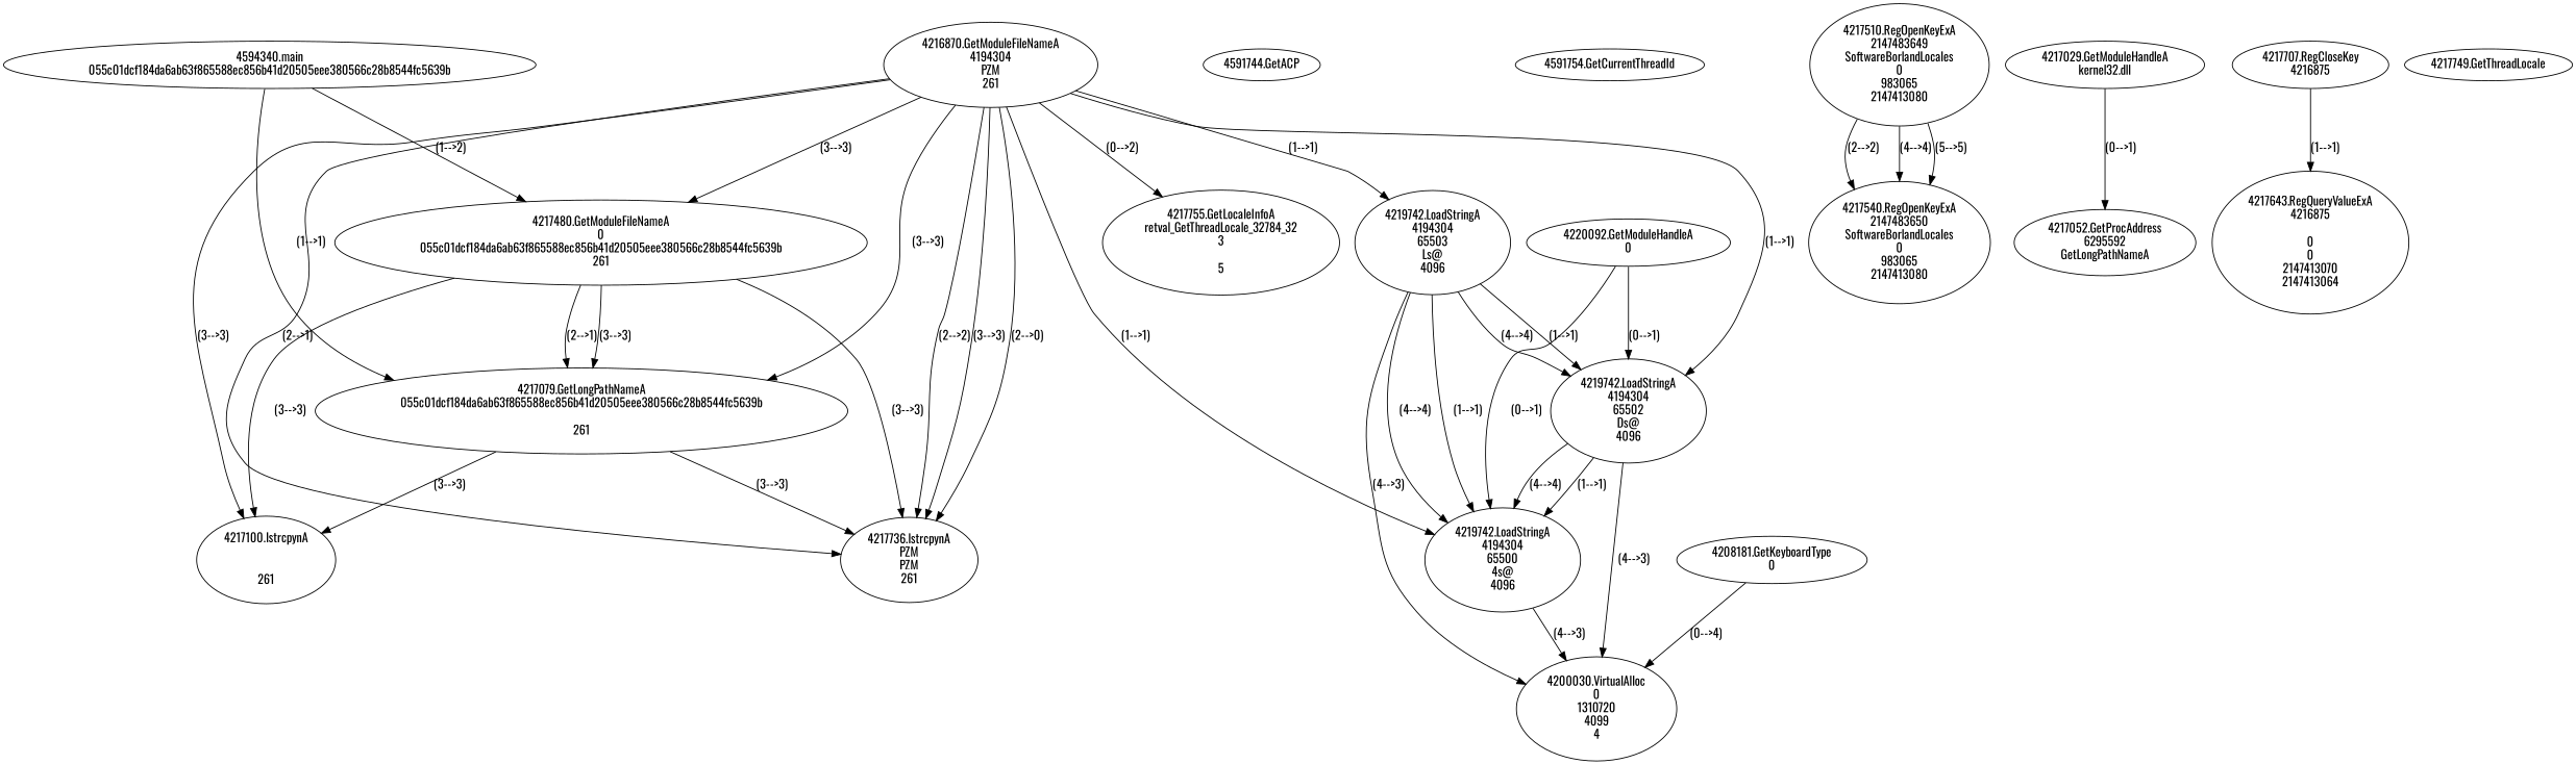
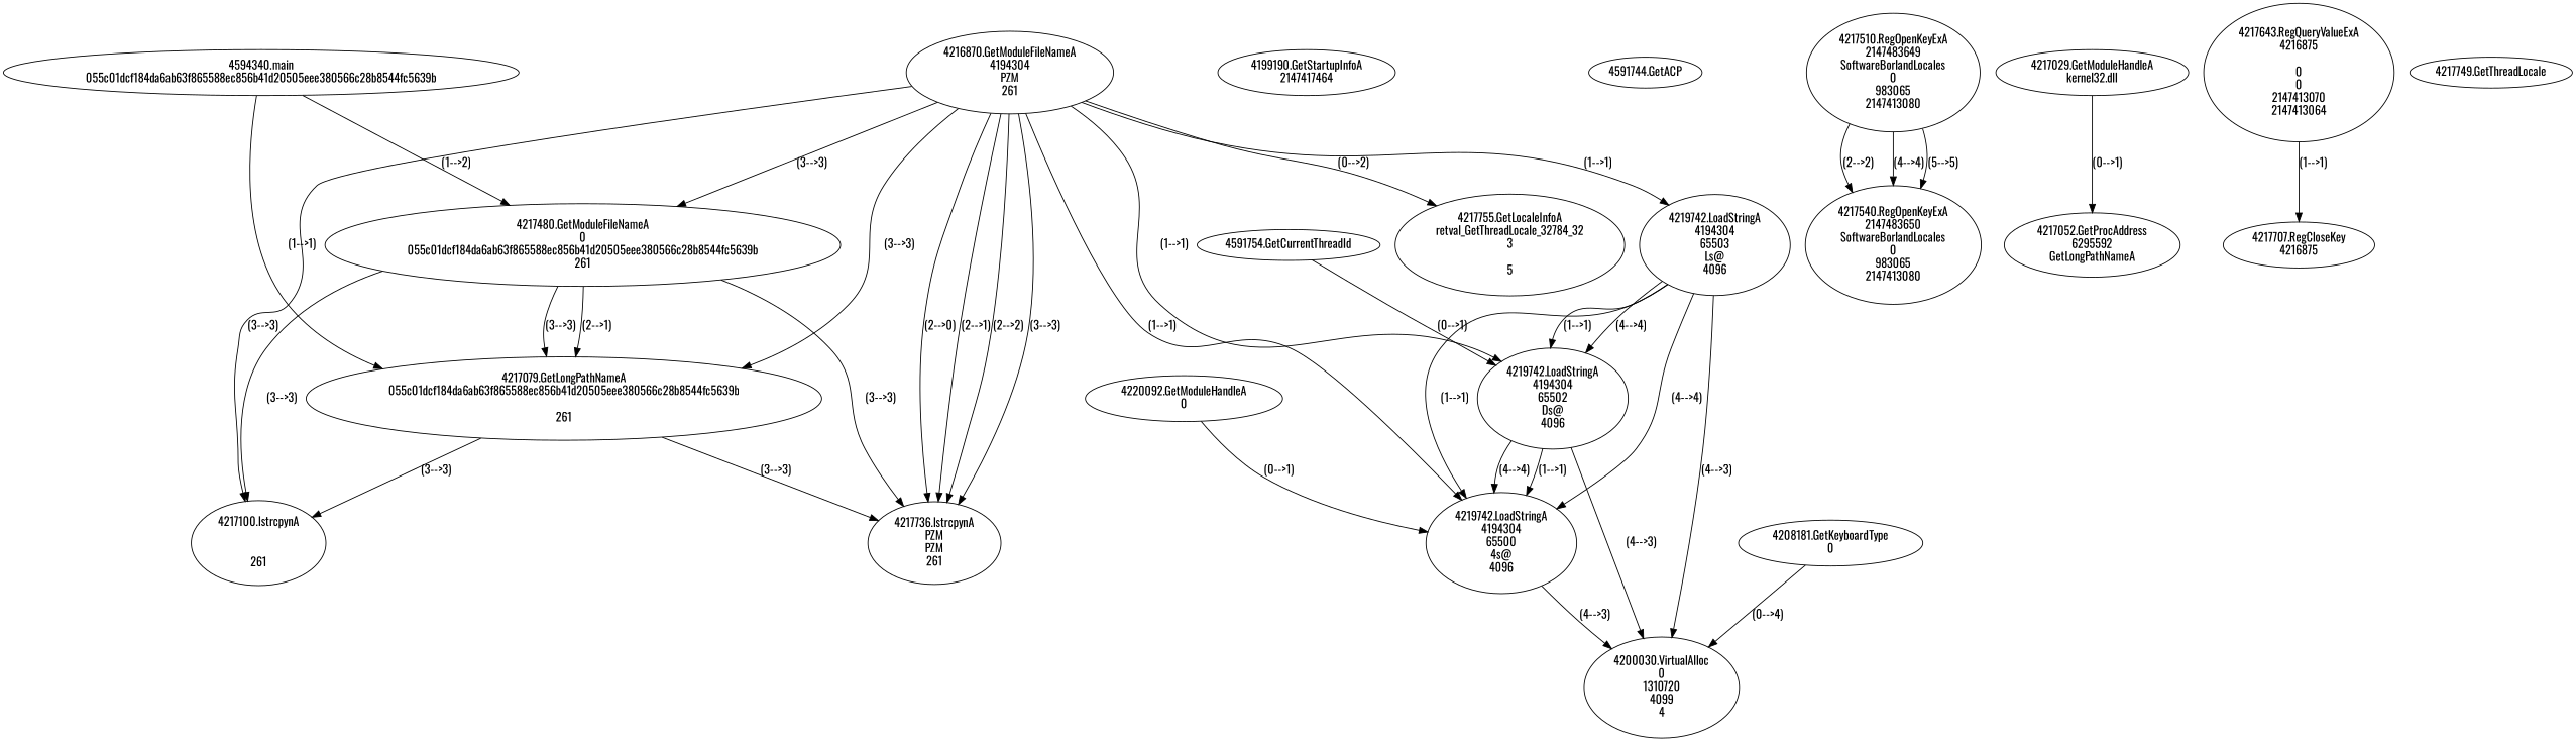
  digraph {
    fontname=Oswald
    node [fontname=Oswald]
    edge [fontname=Oswald]
    n1 [label="4594340.main\n055c01dcf184da6ab63f865588ec856b41d20505eee380566c28b8544fc5639b"]
    n2 [label="4217480.GetModuleFileNameA\n0\n055c01dcf184da6ab63f865588ec856b41d20505eee380566c28b8544fc5639b\n261"]
    n3 [label="4217079.GetLongPathNameA\n055c01dcf184da6ab63f865588ec856b41d20505eee380566c28b8544fc5639b\n\n261"]
    n4 [label="4217100.lstrcpynA\n\n\n261"]
    n5 [label="4217736.lstrcpynA\nPZM\nPZM\n261"]
    n6 [label="4220092.GetModuleHandleA\n0"]
    n7 [label="4219742.LoadStringA\n4194304\n65502\nDs@\n4096"]
    n8 [label="4219742.LoadStringA\n4194304\n65500\n4s@\n4096"]
    n9 [label="4216870.GetModuleFileNameA\n4194304\nPZM\n261"]
    n10 [label="4219742.LoadStringA\n4194304\n65503\nLs@\n4096"]
    n11 [label="4217755.GetLocaleInfoA\nretval_GetThreadLocale_32784_32\n3\n\n5"]
    n12 [label="4200030.VirtualAlloc\n0\n1310720\n4099\n4"]
    n13 [label="4208181.GetKeyboardType\n0"]
+   n14 [label="4199190.GetStartupInfoA\n2147417464"]
    n15 [label="4591744.GetACP\n"]
    n16 [label="4591754.GetCurrentThreadId\n"]
    n17 [label="4217510.RegOpenKeyExA\n2147483649\nSoftware\Borland\Locales\n0\n983065\n2147413080"]
    n18 [label="4217540.RegOpenKeyExA\n2147483650\nSoftware\Borland\Locales\n0\n983065\n2147413080"]
    n19 [label="4217029.GetModuleHandleA\nkernel32.dll"]
    n20 [label="4217052.GetProcAddress\n6295592\nGetLongPathNameA"]
    n21 [label="4217643.RegQueryValueExA\n4216875\n\n0\n0\n2147413070\n2147413064"]
    n22 [label="4217707.RegCloseKey\n4216875"]
    n23 [label="4217749.GetThreadLocale\n"]
    n1 -> n2 [label="(1-->2)"]
    n1 -> n3 [label="(1-->1)"]
    n2 -> n3 [label="(2-->1)"]
    n2 -> n3 [label="(3-->3)"]
    n2 -> n4 [label="(3-->3)"]
    n2 -> n5 [label="(3-->3)"]
    n3 -> n4 [label="(3-->3)"]
    n3 -> n5 [label="(3-->3)"]
-   n6 -> n7 [label="(0-->1)"]
+   n16 -> n7 [label="(0-->1)"]
    n6 -> n8 [label="(0-->1)"]
    n7 -> n8 [label="(1-->1)"]
    n7 -> n8 [label="(4-->4)"]
    n7 -> n12 [label="(4-->3)"]
    n8 -> n12 [label="(4-->3)"]
    n9 -> n2 [label="(3-->3)"]
    n9 -> n3 [label="(3-->3)"]
    n9 -> n4 [label="(3-->3)"]
    n9 -> n5 [label="(2-->1)"]
    n9 -> n5 [label="(2-->2)"]
    n9 -> n5 [label="(3-->3)"]
    n9 -> n5 [label="(2-->0)"]
    n9 -> n7 [label="(1-->1)"]
    n9 -> n8 [label="(1-->1)"]
    n9 -> n10 [label="(1-->1)"]
    n9 -> n11 [label="(0-->2)"]
    n10 -> n7 [label="(1-->1)"]
    n10 -> n7 [label="(4-->4)"]
    n10 -> n8 [label="(1-->1)"]
    n10 -> n8 [label="(4-->4)"]
    n10 -> n12 [label="(4-->3)"]
    n13 -> n12 [label="(0-->4)"]
    n17 -> n18 [label="(2-->2)"]
    n17 -> n18 [label="(4-->4)"]
    n17 -> n18 [label="(5-->5)"]
    n19 -> n20 [label="(0-->1)"]
-   n22 -> n21 [label="(1-->1)"]
+   n21 -> n22 [label="(1-->1)"]
  }
